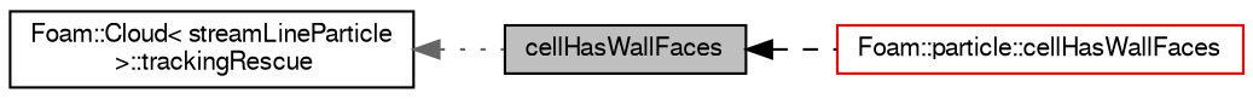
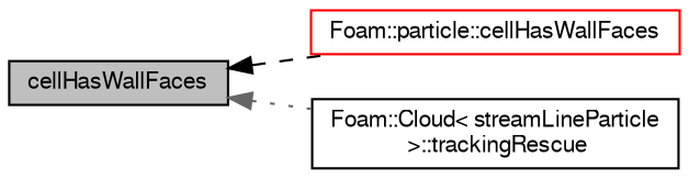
  digraph {
    rankdir=LR
    node [color=black fontname=FreeSans fontsize=10 shape=record]
    edge [dir=back fontname=FreeSans fontsize=10 labelfontname=FreeSans labelfontsize=10]
    n1 [fillcolor=grey75 fontcolor=black height=0.2 label=cellHasWallFaces style=filled width=0.4]
    n2 [color=red height=0.2 label="Foam::particle::cellHasWallFaces" width=0.4]
    n3 [height=0.2 label="Foam::Cloud\< streamLineParticle\l \>::trackingRescue" width=0.4]
    n1 -> n2 [color=black style=dashed]
-   n3 -> n1 [color=gray40 style=dotted]
+   n1 -> n3 [color=gray40 style=dotted]
  }
